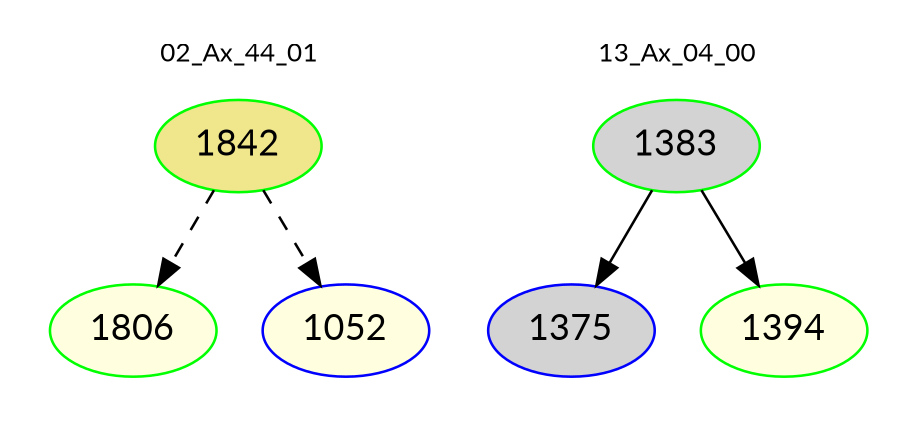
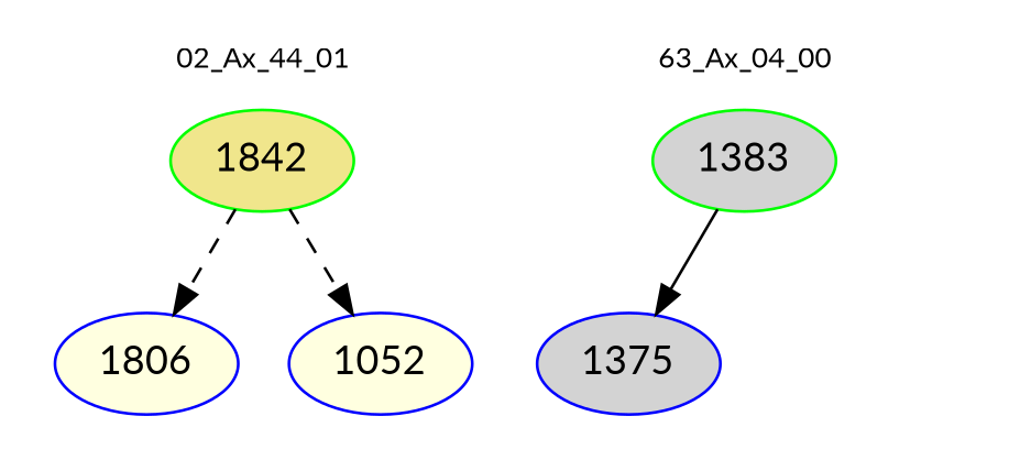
  digraph {
    fontname=Lato
    node [color=green fillcolor=lightyellow fontname=Lato style=filled]
    edge [color=black fontname=Lato style=dashed]
    n1 [fillcolor=khaki label=1842]
-   n2 [label=1806]
+   n2 [color=blue label=1806]
    n3 [color=blue label=1052]
    n4 [fillcolor=lightgrey label=1383]
    n5 [color=blue fillcolor=lightgrey label=1375]
-   n6 [label=1394]
    subgraph cluster_1 {
      color=white
      fontsize=10
      label="02_Ax_44_01"
      n1
      n2
      n3
    }
    subgraph cluster_2 {
      color=white
      fontsize=10
-     label="13_Ax_04_00"
+     label="63_Ax_04_00"
      n4
      n5
-     n6
    }
    n1 -> n2
    n1 -> n3
    n4 -> n5 [style=solid]
-   n4 -> n6 [style=solid]
  }
